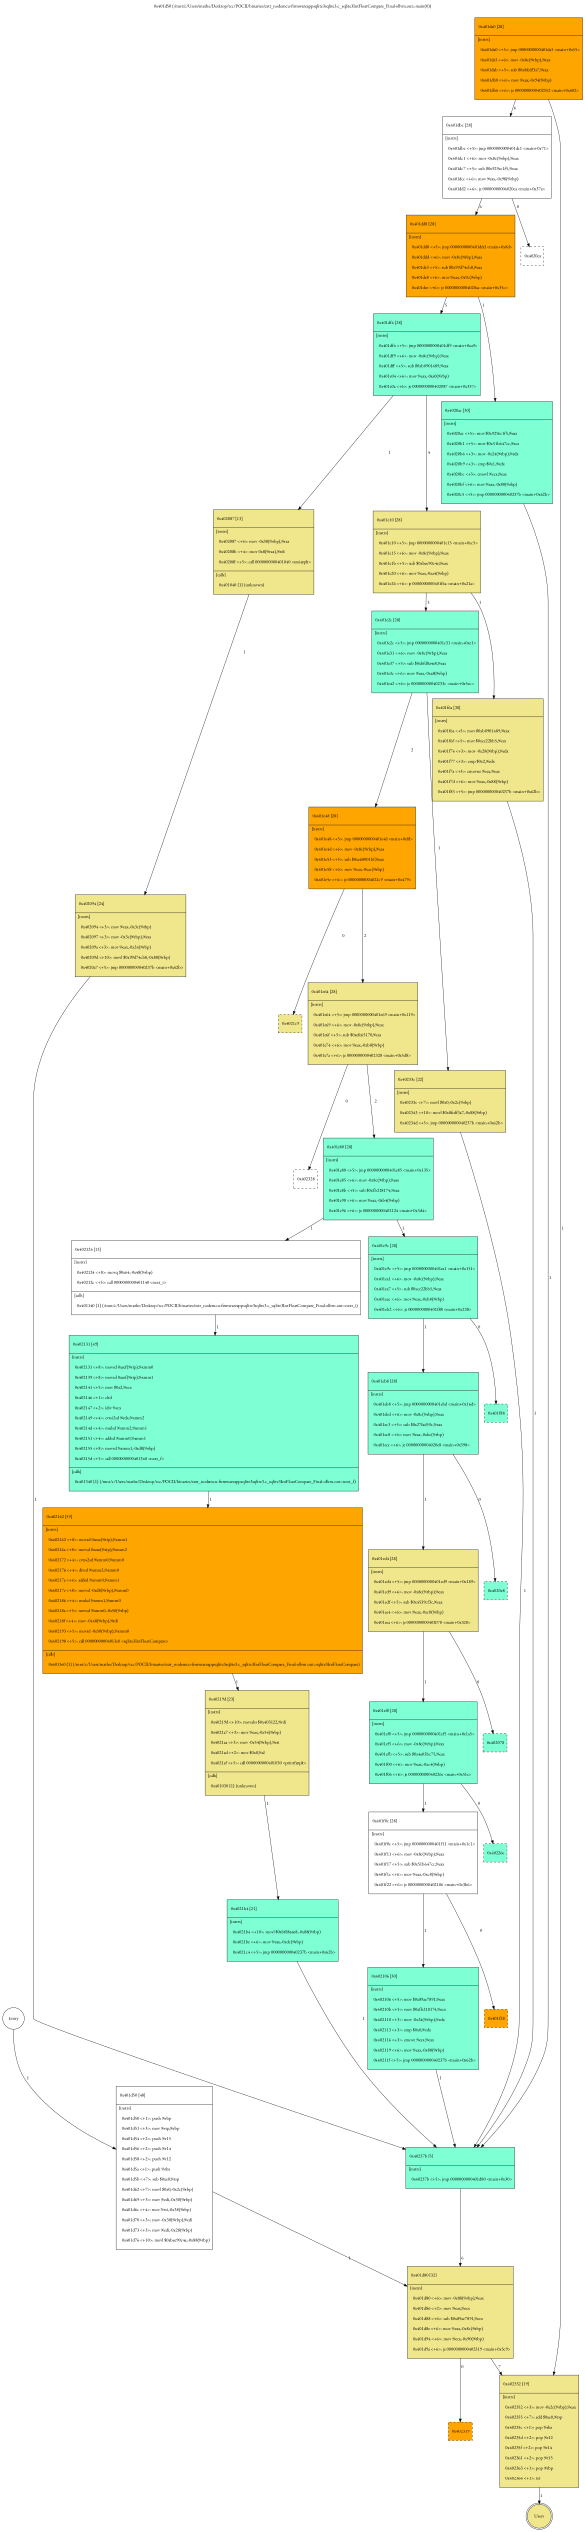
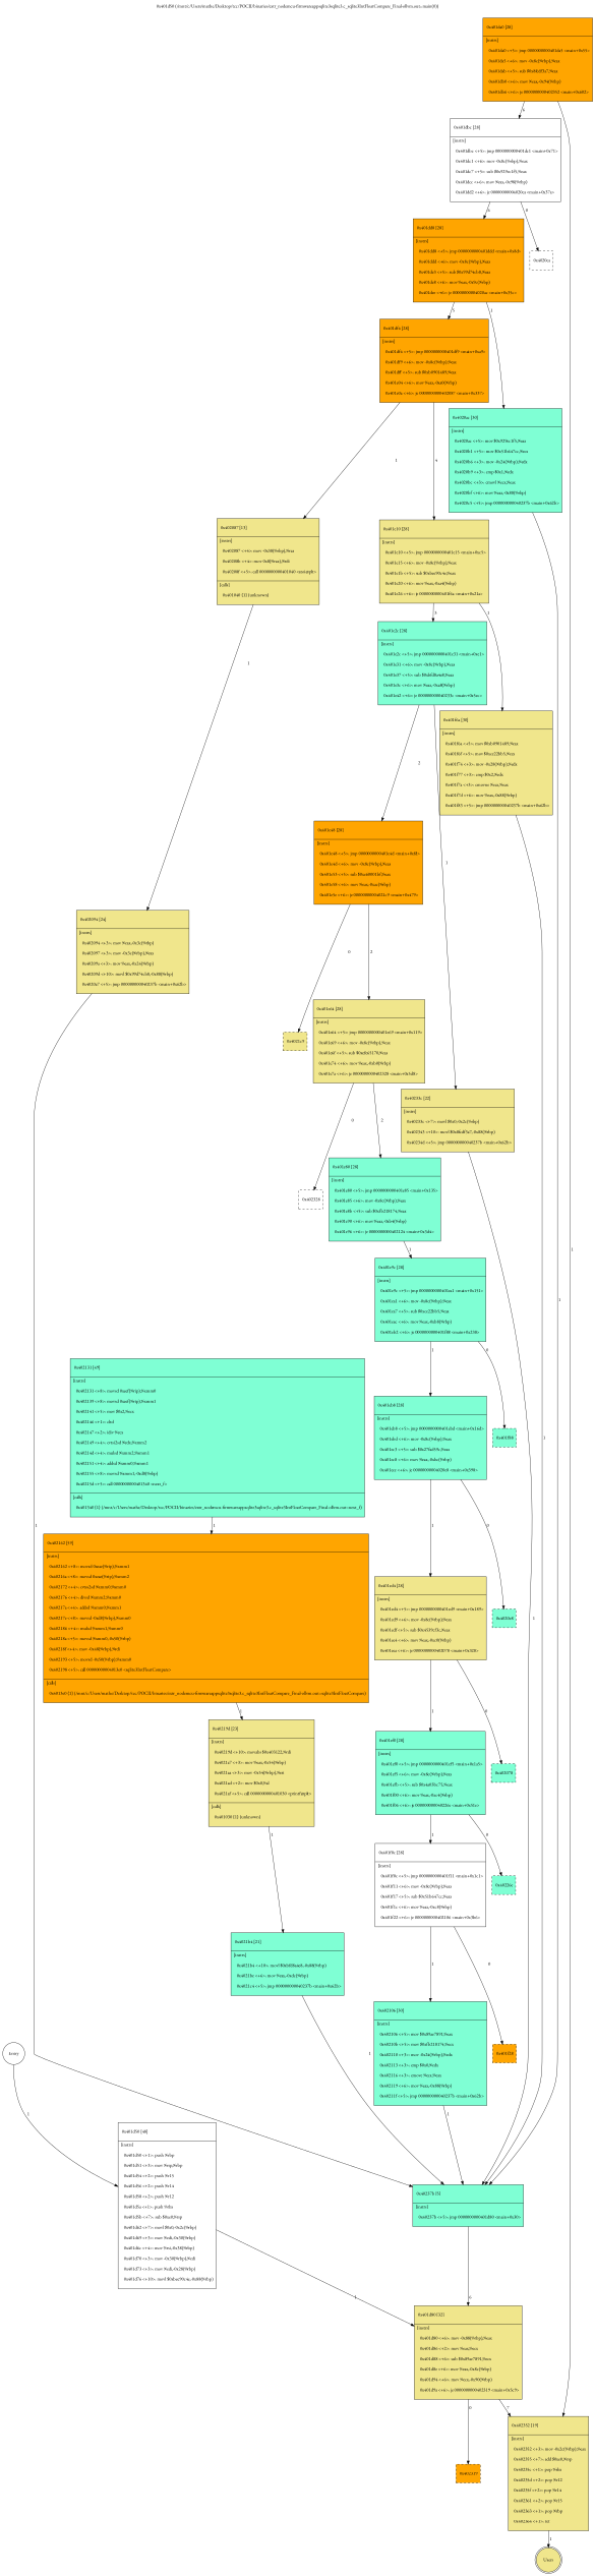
  digraph {
    fontname="EB Garamond"
    label="0x401d50 (/mnt/c/Users/mathe/Desktop/tcc/POCII/binaries/extr_nodemcu-firmwareappsqlite3sqlite3.c_sqlite3IntFloatCompare_Final-ollvm.out::main(0))"
    labelloc=t
    node [fillcolor=aquamarine fontname="EB Garamond" shape=record style=filled]
    edge [fontname="EB Garamond"]
    Entry [fillcolor=white height=0.3 shape=circle width=0.3]
    n2 [fillcolor=white label="{\n     0x401d50 [48]\l\n     | [instrs]\l\n     &nbsp;&nbsp;0x401d50 \<+1\>: push %rbp\l\n     &nbsp;&nbsp;0x401d51 \<+3\>: mov %rsp,%rbp\l\n     &nbsp;&nbsp;0x401d54 \<+2\>: push %r15\l\n     &nbsp;&nbsp;0x401d56 \<+2\>: push %r14\l\n     &nbsp;&nbsp;0x401d58 \<+2\>: push %r12\l\n     &nbsp;&nbsp;0x401d5a \<+1\>: push %rbx\l\n     &nbsp;&nbsp;0x401d5b \<+7\>: sub $0xe0,%rsp\l\n     &nbsp;&nbsp;0x401d62 \<+7\>: movl $0x0,-0x2c(%rbp)\l\n     &nbsp;&nbsp;0x401d69 \<+3\>: mov %edi,-0x30(%rbp)\l\n     &nbsp;&nbsp;0x401d6c \<+4\>: mov %rsi,-0x38(%rbp)\l\n     &nbsp;&nbsp;0x401d70 \<+3\>: mov -0x30(%rbp),%edi\l\n     &nbsp;&nbsp;0x401d73 \<+3\>: mov %edi,-0x28(%rbp)\l\n     &nbsp;&nbsp;0x401d76 \<+10\>: movl $0xbee90c4e,-0x88(%rbp)\l\n  }"]
    n3 [fillcolor=khaki label="{\n     0x401d80 [32]\l\n     | [instrs]\l\n     &nbsp;&nbsp;0x401d80 \<+6\>: mov -0x88(%rbp),%eax\l\n     &nbsp;&nbsp;0x401d86 \<+2\>: mov %eax,%ecx\l\n     &nbsp;&nbsp;0x401d88 \<+6\>: sub $0x89ae7891,%ecx\l\n     &nbsp;&nbsp;0x401d8e \<+6\>: mov %eax,-0x8c(%rbp)\l\n     &nbsp;&nbsp;0x401d94 \<+6\>: mov %ecx,-0x90(%rbp)\l\n     &nbsp;&nbsp;0x401d9a \<+6\>: je 0000000000402319 \<main+0x5c9\>\l\n  }"]
    n4 [fillcolor=orange label="{\n     0x402319\l\n  }" style="dashed,filled"]
    n5 [fillcolor=khaki label="{\n     0x402352 [19]\l\n     | [instrs]\l\n     &nbsp;&nbsp;0x402352 \<+3\>: mov -0x2c(%rbp),%eax\l\n     &nbsp;&nbsp;0x402355 \<+7\>: add $0xe0,%rsp\l\n     &nbsp;&nbsp;0x40235c \<+1\>: pop %rbx\l\n     &nbsp;&nbsp;0x40235d \<+2\>: pop %r12\l\n     &nbsp;&nbsp;0x40235f \<+2\>: pop %r14\l\n     &nbsp;&nbsp;0x402361 \<+2\>: pop %r15\l\n     &nbsp;&nbsp;0x402363 \<+1\>: pop %rbp\l\n     &nbsp;&nbsp;0x402364 \<+1\>: ret\l\n  }"]
    n6 [fillcolor=orange label="{\n     0x401da0 [28]\l\n     | [instrs]\l\n     &nbsp;&nbsp;0x401da0 \<+5\>: jmp 0000000000401da5 \<main+0x55\>\l\n     &nbsp;&nbsp;0x401da5 \<+6\>: mov -0x8c(%rbp),%eax\l\n     &nbsp;&nbsp;0x401dab \<+5\>: sub $0x8fcdf3a7,%eax\l\n     &nbsp;&nbsp;0x401db0 \<+6\>: mov %eax,-0x94(%rbp)\l\n     &nbsp;&nbsp;0x401db6 \<+6\>: je 0000000000402352 \<main+0x602\>\l\n  }"]
    n7 [fillcolor=white label="{\n     0x401dbc [28]\l\n     | [instrs]\l\n     &nbsp;&nbsp;0x401dbc \<+5\>: jmp 0000000000401dc1 \<main+0x71\>\l\n     &nbsp;&nbsp;0x401dc1 \<+6\>: mov -0x8c(%rbp),%eax\l\n     &nbsp;&nbsp;0x401dc7 \<+5\>: sub $0x929ec1f5,%eax\l\n     &nbsp;&nbsp;0x401dcc \<+6\>: mov %eax,-0x98(%rbp)\l\n     &nbsp;&nbsp;0x401dd2 \<+6\>: je 00000000004020ca \<main+0x37a\>\l\n  }"]
    n8 [fillcolor=khaki height=0.3 label=Users peripheries=2 shape=circle width=0.3]
    n9 [fillcolor=white label="{\n     0x4020ca\l\n  }" style="dashed,filled"]
    n10 [fillcolor=orange label="{\n     0x401dd8 [28]\l\n     | [instrs]\l\n     &nbsp;&nbsp;0x401dd8 \<+5\>: jmp 0000000000401ddd \<main+0x8d\>\l\n     &nbsp;&nbsp;0x401ddd \<+6\>: mov -0x8c(%rbp),%eax\l\n     &nbsp;&nbsp;0x401de3 \<+5\>: sub $0x99d74cb8,%eax\l\n     &nbsp;&nbsp;0x401de8 \<+6\>: mov %eax,-0x9c(%rbp)\l\n     &nbsp;&nbsp;0x401dee \<+6\>: je 00000000004020ac \<main+0x35c\>\l\n  }"]
    n11 [label="{\n     0x4020ac [30]\l\n     | [instrs]\l\n     &nbsp;&nbsp;0x4020ac \<+5\>: mov $0x929ec1f5,%eax\l\n     &nbsp;&nbsp;0x4020b1 \<+5\>: mov $0x51b647cc,%ecx\l\n     &nbsp;&nbsp;0x4020b6 \<+3\>: mov -0x24(%rbp),%edx\l\n     &nbsp;&nbsp;0x4020b9 \<+3\>: cmp $0x1,%edx\l\n     &nbsp;&nbsp;0x4020bc \<+3\>: cmovl %ecx,%eax\l\n     &nbsp;&nbsp;0x4020bf \<+6\>: mov %eax,-0x88(%rbp)\l\n     &nbsp;&nbsp;0x4020c5 \<+5\>: jmp 000000000040237b \<main+0x62b\>\l\n  }"]
-   n12 [label="{\n     0x401df4 [28]\l\n     | [instrs]\l\n     &nbsp;&nbsp;0x401df4 \<+5\>: jmp 0000000000401df9 \<main+0xa9\>\l\n     &nbsp;&nbsp;0x401df9 \<+6\>: mov -0x8c(%rbp),%eax\l\n     &nbsp;&nbsp;0x401dff \<+5\>: sub $0xb0901489,%eax\l\n     &nbsp;&nbsp;0x401e04 \<+6\>: mov %eax,-0xa0(%rbp)\l\n     &nbsp;&nbsp;0x401e0a \<+6\>: je 0000000000402087 \<main+0x337\>\l\n  }"]
+   n12 [fillcolor=orange label="{\n     0x401df4 [28]\l\n     | [instrs]\l\n     &nbsp;&nbsp;0x401df4 \<+5\>: jmp 0000000000401df9 \<main+0xa9\>\l\n     &nbsp;&nbsp;0x401df9 \<+6\>: mov -0x8c(%rbp),%eax\l\n     &nbsp;&nbsp;0x401dff \<+5\>: sub $0xb0901489,%eax\l\n     &nbsp;&nbsp;0x401e04 \<+6\>: mov %eax,-0xa0(%rbp)\l\n     &nbsp;&nbsp;0x401e0a \<+6\>: je 0000000000402087 \<main+0x337\>\l\n  }"]
    n13 [label="{\n     0x4021b4 [21]\l\n     | [instrs]\l\n     &nbsp;&nbsp;0x4021b4 \<+10\>: movl $0xbfd8a4e8,-0x88(%rbp)\l\n     &nbsp;&nbsp;0x4021be \<+6\>: mov %eax,-0xdc(%rbp)\l\n     &nbsp;&nbsp;0x4021c4 \<+5\>: jmp 000000000040237b \<main+0x62b\>\l\n  }"]
    n14 [label="{\n     0x40237b [5]\l\n     | [instrs]\l\n     &nbsp;&nbsp;0x40237b \<+5\>: jmp 0000000000401d80 \<main+0x30\>\l\n  }"]
    n15 [fillcolor=khaki label="{\n     0x402087 [13]\l\n     | [instrs]\l\n     &nbsp;&nbsp;0x402087 \<+4\>: mov -0x38(%rbp),%rax\l\n     &nbsp;&nbsp;0x40208b \<+4\>: mov 0x8(%rax),%rdi\l\n     &nbsp;&nbsp;0x40208f \<+5\>: call 0000000000401040 \<atoi@plt\>\l\n     | [calls]\l\n     &nbsp;&nbsp;0x401040 \{1\} (unknown)\l\n  }"]
    n16 [fillcolor=khaki label="{\n     0x401e10 [28]\l\n     | [instrs]\l\n     &nbsp;&nbsp;0x401e10 \<+5\>: jmp 0000000000401e15 \<main+0xc5\>\l\n     &nbsp;&nbsp;0x401e15 \<+6\>: mov -0x8c(%rbp),%eax\l\n     &nbsp;&nbsp;0x401e1b \<+5\>: sub $0xbee90c4e,%eax\l\n     &nbsp;&nbsp;0x401e20 \<+6\>: mov %eax,-0xa4(%rbp)\l\n     &nbsp;&nbsp;0x401e26 \<+6\>: je 0000000000401f6a \<main+0x21a\>\l\n  }"]
    n17 [fillcolor=khaki label="{\n     0x40219d [23]\l\n     | [instrs]\l\n     &nbsp;&nbsp;0x40219d \<+10\>: movabs $0x403122,%rdi\l\n     &nbsp;&nbsp;0x4021a7 \<+3\>: mov %eax,-0x54(%rbp)\l\n     &nbsp;&nbsp;0x4021aa \<+3\>: mov -0x54(%rbp),%esi\l\n     &nbsp;&nbsp;0x4021ad \<+2\>: mov $0x0,%al\l\n     &nbsp;&nbsp;0x4021af \<+5\>: call 0000000000401030 \<printf@plt\>\l\n     | [calls]\l\n     &nbsp;&nbsp;0x401030 \{1\} (unknown)\l\n  }"]
    n18 [fillcolor=khaki label="{\n     0x402094 [24]\l\n     | [instrs]\l\n     &nbsp;&nbsp;0x402094 \<+3\>: mov %eax,-0x3c(%rbp)\l\n     &nbsp;&nbsp;0x402097 \<+3\>: mov -0x3c(%rbp),%eax\l\n     &nbsp;&nbsp;0x40209a \<+3\>: mov %eax,-0x24(%rbp)\l\n     &nbsp;&nbsp;0x40209d \<+10\>: movl $0x99d74cb8,-0x88(%rbp)\l\n     &nbsp;&nbsp;0x4020a7 \<+5\>: jmp 000000000040237b \<main+0x62b\>\l\n  }"]
    n19 [fillcolor=khaki label="{\n     0x401f6a [30]\l\n     | [instrs]\l\n     &nbsp;&nbsp;0x401f6a \<+5\>: mov $0xb0901489,%eax\l\n     &nbsp;&nbsp;0x401f6f \<+5\>: mov $0xce22bb5,%ecx\l\n     &nbsp;&nbsp;0x401f74 \<+3\>: mov -0x28(%rbp),%edx\l\n     &nbsp;&nbsp;0x401f77 \<+3\>: cmp $0x2,%edx\l\n     &nbsp;&nbsp;0x401f7a \<+3\>: cmovne %ecx,%eax\l\n     &nbsp;&nbsp;0x401f7d \<+6\>: mov %eax,-0x88(%rbp)\l\n     &nbsp;&nbsp;0x401f83 \<+5\>: jmp 000000000040237b \<main+0x62b\>\l\n  }"]
    n20 [label="{\n     0x401e2c [28]\l\n     | [instrs]\l\n     &nbsp;&nbsp;0x401e2c \<+5\>: jmp 0000000000401e31 \<main+0xe1\>\l\n     &nbsp;&nbsp;0x401e31 \<+6\>: mov -0x8c(%rbp),%eax\l\n     &nbsp;&nbsp;0x401e37 \<+5\>: sub $0xbfd8a4e8,%eax\l\n     &nbsp;&nbsp;0x401e3c \<+6\>: mov %eax,-0xa8(%rbp)\l\n     &nbsp;&nbsp;0x401e42 \<+6\>: je 000000000040233c \<main+0x5ec\>\l\n  }"]
    n21 [fillcolor=orange label="{\n     0x402162 [59]\l\n     | [instrs]\l\n     &nbsp;&nbsp;0x402162 \<+8\>: movsd 0xeae(%rip),%xmm1\l\n     &nbsp;&nbsp;0x40216a \<+8\>: movsd 0xeae(%rip),%xmm2\l\n     &nbsp;&nbsp;0x402172 \<+4\>: cvtss2sd %xmm0,%xmm0\l\n     &nbsp;&nbsp;0x402176 \<+4\>: divsd %xmm2,%xmm0\l\n     &nbsp;&nbsp;0x40217a \<+4\>: addsd %xmm0,%xmm1\l\n     &nbsp;&nbsp;0x40217e \<+8\>: movsd -0xd8(%rbp),%xmm0\l\n     &nbsp;&nbsp;0x402186 \<+4\>: mulsd %xmm1,%xmm0\l\n     &nbsp;&nbsp;0x40218a \<+5\>: movsd %xmm0,-0x50(%rbp)\l\n     &nbsp;&nbsp;0x40218f \<+4\>: mov -0x48(%rbp),%rdi\l\n     &nbsp;&nbsp;0x402193 \<+5\>: movsd -0x50(%rbp),%xmm0\l\n     &nbsp;&nbsp;0x402198 \<+5\>: call 00000000004013e0 \<sqlite3IntFloatCompare\>\l\n     | [calls]\l\n     &nbsp;&nbsp;0x4013e0 \{1\} (/mnt/c/Users/mathe/Desktop/tcc/POCII/binaries/extr_nodemcu-firmwareappsqlite3sqlite3.c_sqlite3IntFloatCompare_Final-ollvm.out::sqlite3IntFloatCompare)\l\n  }"]
    n22 [fillcolor=khaki label="{\n     0x40233c [22]\l\n     | [instrs]\l\n     &nbsp;&nbsp;0x40233c \<+7\>: movl $0x0,-0x2c(%rbp)\l\n     &nbsp;&nbsp;0x402343 \<+10\>: movl $0x8fcdf3a7,-0x88(%rbp)\l\n     &nbsp;&nbsp;0x40234d \<+5\>: jmp 000000000040237b \<main+0x62b\>\l\n  }"]
    n23 [fillcolor=orange label="{\n     0x401e48 [28]\l\n     | [instrs]\l\n     &nbsp;&nbsp;0x401e48 \<+5\>: jmp 0000000000401e4d \<main+0xfd\>\l\n     &nbsp;&nbsp;0x401e4d \<+6\>: mov -0x8c(%rbp),%eax\l\n     &nbsp;&nbsp;0x401e53 \<+5\>: sub $0xe60001bf,%eax\l\n     &nbsp;&nbsp;0x401e58 \<+6\>: mov %eax,-0xac(%rbp)\l\n     &nbsp;&nbsp;0x401e5e \<+6\>: je 00000000004021c9 \<main+0x479\>\l\n  }"]
    n24 [label="{\n     0x402131 [49]\l\n     | [instrs]\l\n     &nbsp;&nbsp;0x402131 \<+8\>: movsd 0xeef(%rip),%xmm0\l\n     &nbsp;&nbsp;0x402139 \<+8\>: movsd 0xeef(%rip),%xmm1\l\n     &nbsp;&nbsp;0x402141 \<+5\>: mov $0x2,%ecx\l\n     &nbsp;&nbsp;0x402146 \<+1\>: cltd\l\n     &nbsp;&nbsp;0x402147 \<+2\>: idiv %ecx\l\n     &nbsp;&nbsp;0x402149 \<+4\>: cvtsi2sd %edx,%xmm2\l\n     &nbsp;&nbsp;0x40214d \<+4\>: mulsd %xmm2,%xmm1\l\n     &nbsp;&nbsp;0x402151 \<+4\>: addsd %xmm0,%xmm1\l\n     &nbsp;&nbsp;0x402155 \<+8\>: movsd %xmm1,-0xd8(%rbp)\l\n     &nbsp;&nbsp;0x40215d \<+5\>: call 0000000000401340 \<next_f\>\l\n     | [calls]\l\n     &nbsp;&nbsp;0x401340 \{1\} (/mnt/c/Users/mathe/Desktop/tcc/POCII/binaries/extr_nodemcu-firmwareappsqlite3sqlite3.c_sqlite3IntFloatCompare_Final-ollvm.out::next_f)\l\n  }"]
    n25 [fillcolor=khaki label="{\n     0x4021c9\l\n  }" style="dashed,filled"]
    n26 [fillcolor=khaki label="{\n     0x401e64 [28]\l\n     | [instrs]\l\n     &nbsp;&nbsp;0x401e64 \<+5\>: jmp 0000000000401e69 \<main+0x119\>\l\n     &nbsp;&nbsp;0x401e69 \<+6\>: mov -0x8c(%rbp),%eax\l\n     &nbsp;&nbsp;0x401e6f \<+5\>: sub $0xefe65170,%eax\l\n     &nbsp;&nbsp;0x401e74 \<+6\>: mov %eax,-0xb0(%rbp)\l\n     &nbsp;&nbsp;0x401e7a \<+6\>: je 0000000000402328 \<main+0x5d8\>\l\n  }"]
    n27 [fillcolor=orange label="{\n     0x401f28\l\n  }" style="dashed,filled"]
    n28 [fillcolor=white label="{\n     0x402328\l\n  }" style="dashed,filled"]
    n29 [label="{\n     0x401e80 [28]\l\n     | [instrs]\l\n     &nbsp;&nbsp;0x401e80 \<+5\>: jmp 0000000000401e85 \<main+0x135\>\l\n     &nbsp;&nbsp;0x401e85 \<+6\>: mov -0x8c(%rbp),%eax\l\n     &nbsp;&nbsp;0x401e8b \<+5\>: sub $0xfb218174,%eax\l\n     &nbsp;&nbsp;0x401e90 \<+6\>: mov %eax,-0xb4(%rbp)\l\n     &nbsp;&nbsp;0x401e96 \<+6\>: je 0000000000402124 \<main+0x3d4\>\l\n  }"]
    n30 [label="{\n     0x402106 [30]\l\n     | [instrs]\l\n     &nbsp;&nbsp;0x402106 \<+5\>: mov $0x89ae7891,%eax\l\n     &nbsp;&nbsp;0x40210b \<+5\>: mov $0xfb218174,%ecx\l\n     &nbsp;&nbsp;0x402110 \<+3\>: mov -0x24(%rbp),%edx\l\n     &nbsp;&nbsp;0x402113 \<+3\>: cmp $0x0,%edx\l\n     &nbsp;&nbsp;0x402116 \<+3\>: cmove %ecx,%eax\l\n     &nbsp;&nbsp;0x402119 \<+6\>: mov %eax,-0x88(%rbp)\l\n     &nbsp;&nbsp;0x40211f \<+5\>: jmp 000000000040237b \<main+0x62b\>\l\n  }"]
-   n31 [fillcolor=white label="{\n     0x402124 [13]\l\n     | [instrs]\l\n     &nbsp;&nbsp;0x402124 \<+8\>: movq $0x64,-0x48(%rbp)\l\n     &nbsp;&nbsp;0x40212c \<+5\>: call 0000000000401140 \<next_i\>\l\n     | [calls]\l\n     &nbsp;&nbsp;0x401140 \{1\} (/mnt/c/Users/mathe/Desktop/tcc/POCII/binaries/extr_nodemcu-firmwareappsqlite3sqlite3.c_sqlite3IntFloatCompare_Final-ollvm.out::next_i)\l\n  }"]
    n32 [label="{\n     0x401e9c [28]\l\n     | [instrs]\l\n     &nbsp;&nbsp;0x401e9c \<+5\>: jmp 0000000000401ea1 \<main+0x151\>\l\n     &nbsp;&nbsp;0x401ea1 \<+6\>: mov -0x8c(%rbp),%eax\l\n     &nbsp;&nbsp;0x401ea7 \<+5\>: sub $0xce22bb5,%eax\l\n     &nbsp;&nbsp;0x401eac \<+6\>: mov %eax,-0xb8(%rbp)\l\n     &nbsp;&nbsp;0x401eb2 \<+6\>: je 0000000000401f88 \<main+0x238\>\l\n  }"]
    n33 [fillcolor=white label="{\n     0x401f0c [28]\l\n     | [instrs]\l\n     &nbsp;&nbsp;0x401f0c \<+5\>: jmp 0000000000401f11 \<main+0x1c1\>\l\n     &nbsp;&nbsp;0x401f11 \<+6\>: mov -0x8c(%rbp),%eax\l\n     &nbsp;&nbsp;0x401f17 \<+5\>: sub $0x51b647cc,%eax\l\n     &nbsp;&nbsp;0x401f1c \<+6\>: mov %eax,-0xc8(%rbp)\l\n     &nbsp;&nbsp;0x401f22 \<+6\>: je 0000000000402106 \<main+0x3b6\>\l\n  }"]
    n34 [label="{\n     0x401f88\l\n  }" style="dashed,filled"]
    n35 [label="{\n     0x401eb8 [28]\l\n     | [instrs]\l\n     &nbsp;&nbsp;0x401eb8 \<+5\>: jmp 0000000000401ebd \<main+0x16d\>\l\n     &nbsp;&nbsp;0x401ebd \<+6\>: mov -0x8c(%rbp),%eax\l\n     &nbsp;&nbsp;0x401ec3 \<+5\>: sub $0x27fad59c,%eax\l\n     &nbsp;&nbsp;0x401ec8 \<+6\>: mov %eax,-0xbc(%rbp)\l\n     &nbsp;&nbsp;0x401ece \<+6\>: je 00000000004020e8 \<main+0x398\>\l\n  }"]
    n36 [label="{\n     0x40226e\l\n  }" style="dashed,filled"]
    n37 [label="{\n     0x4020e8\l\n  }" style="dashed,filled"]
    n38 [fillcolor=khaki label="{\n     0x401ed4 [28]\l\n     | [instrs]\l\n     &nbsp;&nbsp;0x401ed4 \<+5\>: jmp 0000000000401ed9 \<main+0x189\>\l\n     &nbsp;&nbsp;0x401ed9 \<+6\>: mov -0x8c(%rbp),%eax\l\n     &nbsp;&nbsp;0x401edf \<+5\>: sub $0x4539cf3c,%eax\l\n     &nbsp;&nbsp;0x401ee4 \<+6\>: mov %eax,-0xc0(%rbp)\l\n     &nbsp;&nbsp;0x401eea \<+6\>: je 0000000000402078 \<main+0x328\>\l\n  }"]
    n39 [label="{\n     0x401ef0 [28]\l\n     | [instrs]\l\n     &nbsp;&nbsp;0x401ef0 \<+5\>: jmp 0000000000401ef5 \<main+0x1a5\>\l\n     &nbsp;&nbsp;0x401ef5 \<+6\>: mov -0x8c(%rbp),%eax\l\n     &nbsp;&nbsp;0x401efb \<+5\>: sub $0x4a03bc75,%eax\l\n     &nbsp;&nbsp;0x401f00 \<+6\>: mov %eax,-0xc4(%rbp)\l\n     &nbsp;&nbsp;0x401f06 \<+6\>: je 000000000040226e \<main+0x51e\>\l\n  }"]
    n40 [label="{\n     0x402078\l\n  }" style="dashed,filled"]
    Entry -> n2 [label=" 1"]
    n2 -> n3 [label=" 1"]
    n3 -> n4 [label=" 0"]
    n3 -> n5 [label=" 7"]
    n5 -> n8 [label=" 1"]
    n6 -> n5 [label=" 1"]
    n6 -> n7 [label=" 6"]
    n7 -> n9 [label=" 0"]
    n7 -> n10 [label=" 6"]
    n10 -> n11 [label=" 1"]
    n10 -> n12 [label=" 5"]
    n11 -> n14 [label=" 1"]
    n12 -> n15 [label=" 1"]
    n12 -> n16 [label=" 4"]
    n13 -> n14 [label=" 1"]
    n14 -> n3 [label=" 6"]
    n15 -> n18 [label=" 1"]
    n16 -> n19 [label=" 1"]
    n16 -> n20 [label=" 3"]
    n17 -> n13 [label=" 1"]
    n18 -> n14 [label=" 1"]
    n19 -> n14 [label=" 1"]
    n20 -> n22 [label=" 1"]
    n20 -> n23 [label=" 2"]
    n21 -> n17 [label=" 1"]
    n22 -> n14 [label=" 1"]
    n23 -> n25 [label=" 0"]
    n23 -> n26 [label=" 2"]
    n24 -> n21 [label=" 1"]
    n26 -> n28 [label=" 0"]
    n26 -> n29 [label=" 2"]
-   n29 -> n31 [label=" 1"]
    n29 -> n32 [label=" 1"]
    n30 -> n14 [label=" 1"]
-   n31 -> n24 [label=" 1"]
    n32 -> n34 [label=" 0"]
    n32 -> n35 [label=" 1"]
    n33 -> n27 [label=" 0"]
    n33 -> n30 [label=" 1"]
    n35 -> n37 [label=" 0"]
    n35 -> n38 [label=" 1"]
    n38 -> n39 [label=" 1"]
    n38 -> n40 [label=" 0"]
    n39 -> n33 [label=" 1"]
    n39 -> n36 [label=" 0"]
  }
